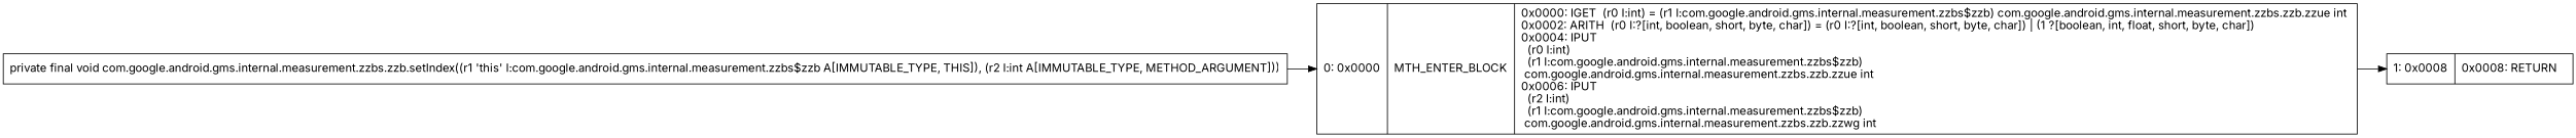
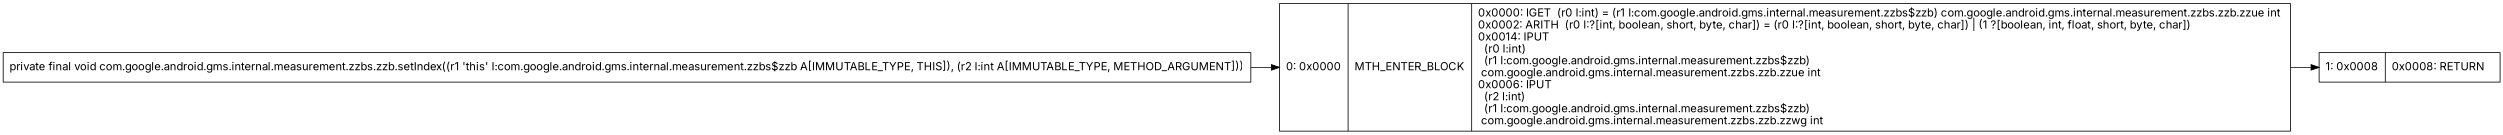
  digraph {
    rankdir=LR
    fontname=Inter
    node [shape=record fontname=Inter]
    edge [fontname=Inter]
-   n1 [label="{0\:\ 0x0000|MTH_ENTER_BLOCK\l|0x0000: IGET  (r0 I:int) = (r1 I:com.google.android.gms.internal.measurement.zzbs$zzb) com.google.android.gms.internal.measurement.zzbs.zzb.zzue int \l0x0002: ARITH  (r0 I:?[int, boolean, short, byte, char]) = (r0 I:?[int, boolean, short, byte, char]) \| (1 ?[boolean, int, float, short, byte, char]) \l0x0004: IPUT  \l  (r0 I:int)\l  (r1 I:com.google.android.gms.internal.measurement.zzbs$zzb)\l com.google.android.gms.internal.measurement.zzbs.zzb.zzue int \l0x0006: IPUT  \l  (r2 I:int)\l  (r1 I:com.google.android.gms.internal.measurement.zzbs$zzb)\l com.google.android.gms.internal.measurement.zzbs.zzb.zzwg int \l}"]
+   n1 [label="{0\:\ 0x0000|MTH_ENTER_BLOCK\l|0x0000: IGET  (r0 I:int) = (r1 I:com.google.android.gms.internal.measurement.zzbs$zzb) com.google.android.gms.internal.measurement.zzbs.zzb.zzue int \l0x0002: ARITH  (r0 I:?[int, boolean, short, byte, char]) = (r0 I:?[int, boolean, short, byte, char]) \| (1 ?[boolean, int, float, short, byte, char]) \l0x0014: IPUT  \l  (r0 I:int)\l  (r1 I:com.google.android.gms.internal.measurement.zzbs$zzb)\l com.google.android.gms.internal.measurement.zzbs.zzb.zzue int \l0x0006: IPUT  \l  (r2 I:int)\l  (r1 I:com.google.android.gms.internal.measurement.zzbs$zzb)\l com.google.android.gms.internal.measurement.zzbs.zzb.zzwg int \l}"]
    n2 [label="{1\:\ 0x0008|0x0008: RETURN   \l}"]
    n3 [label="{private final void com.google.android.gms.internal.measurement.zzbs.zzb.setIndex((r1 'this' I:com.google.android.gms.internal.measurement.zzbs$zzb A[IMMUTABLE_TYPE, THIS]), (r2 I:int A[IMMUTABLE_TYPE, METHOD_ARGUMENT])) }"]
    n1 -> n2
    n3 -> n1
  }
